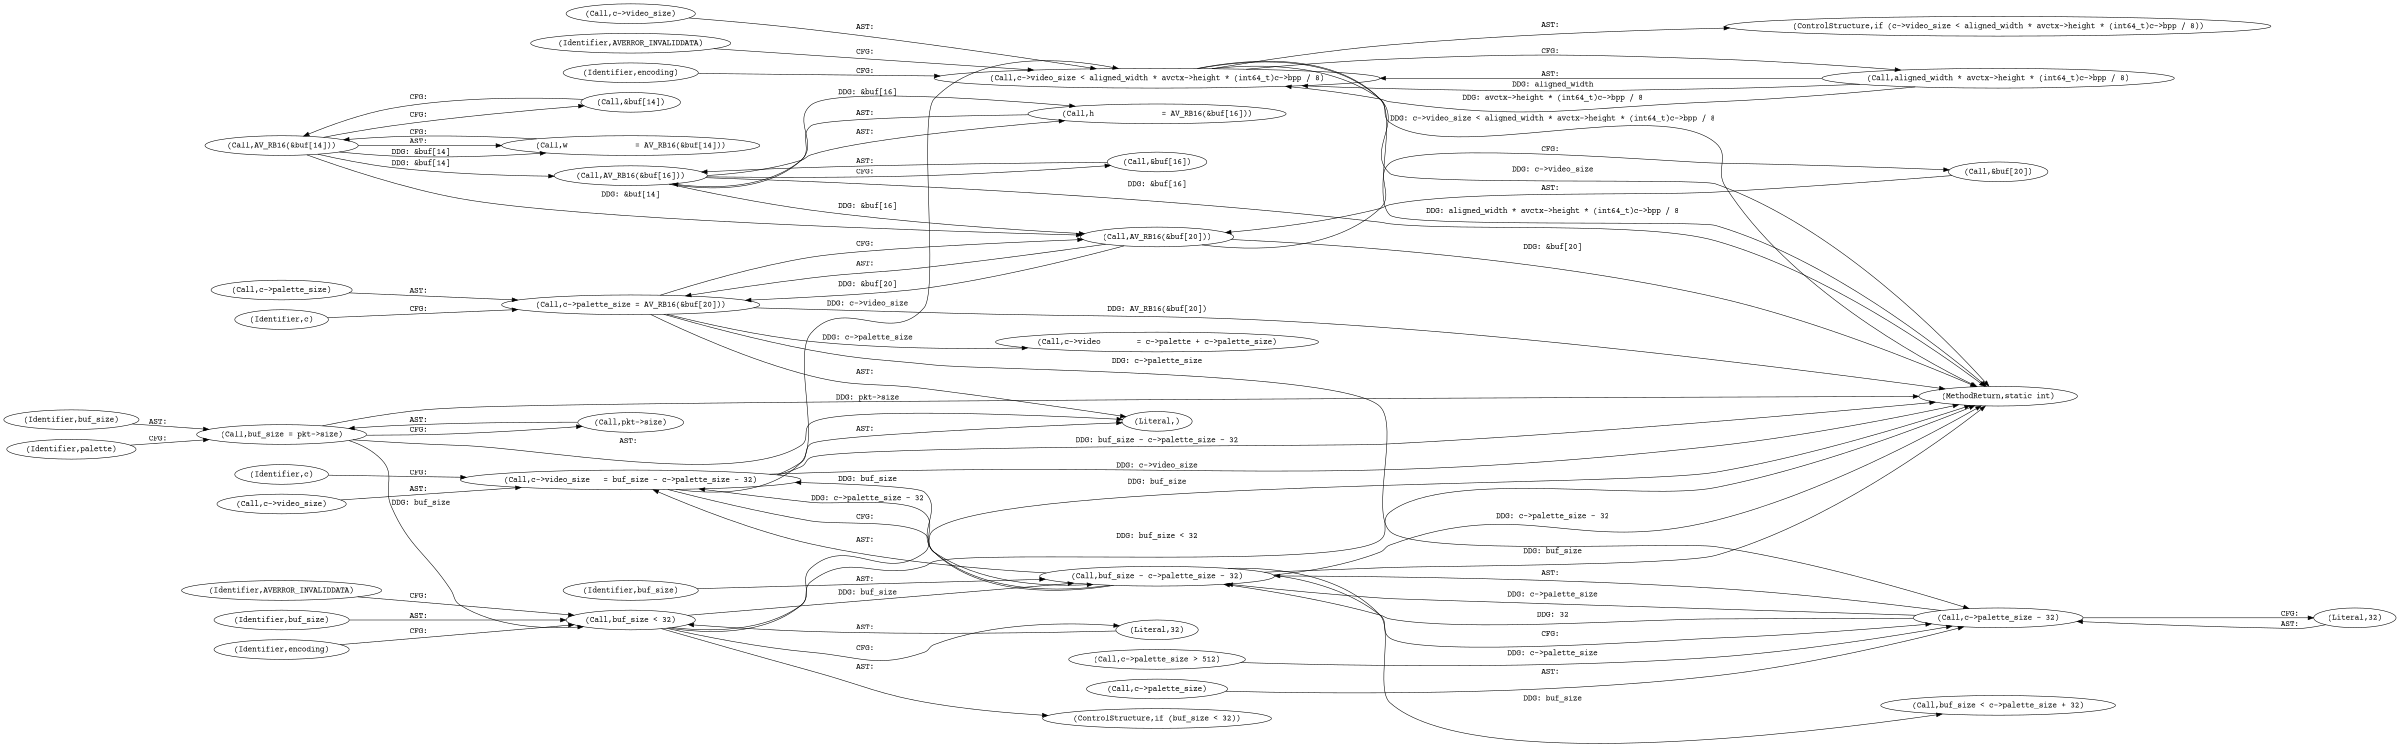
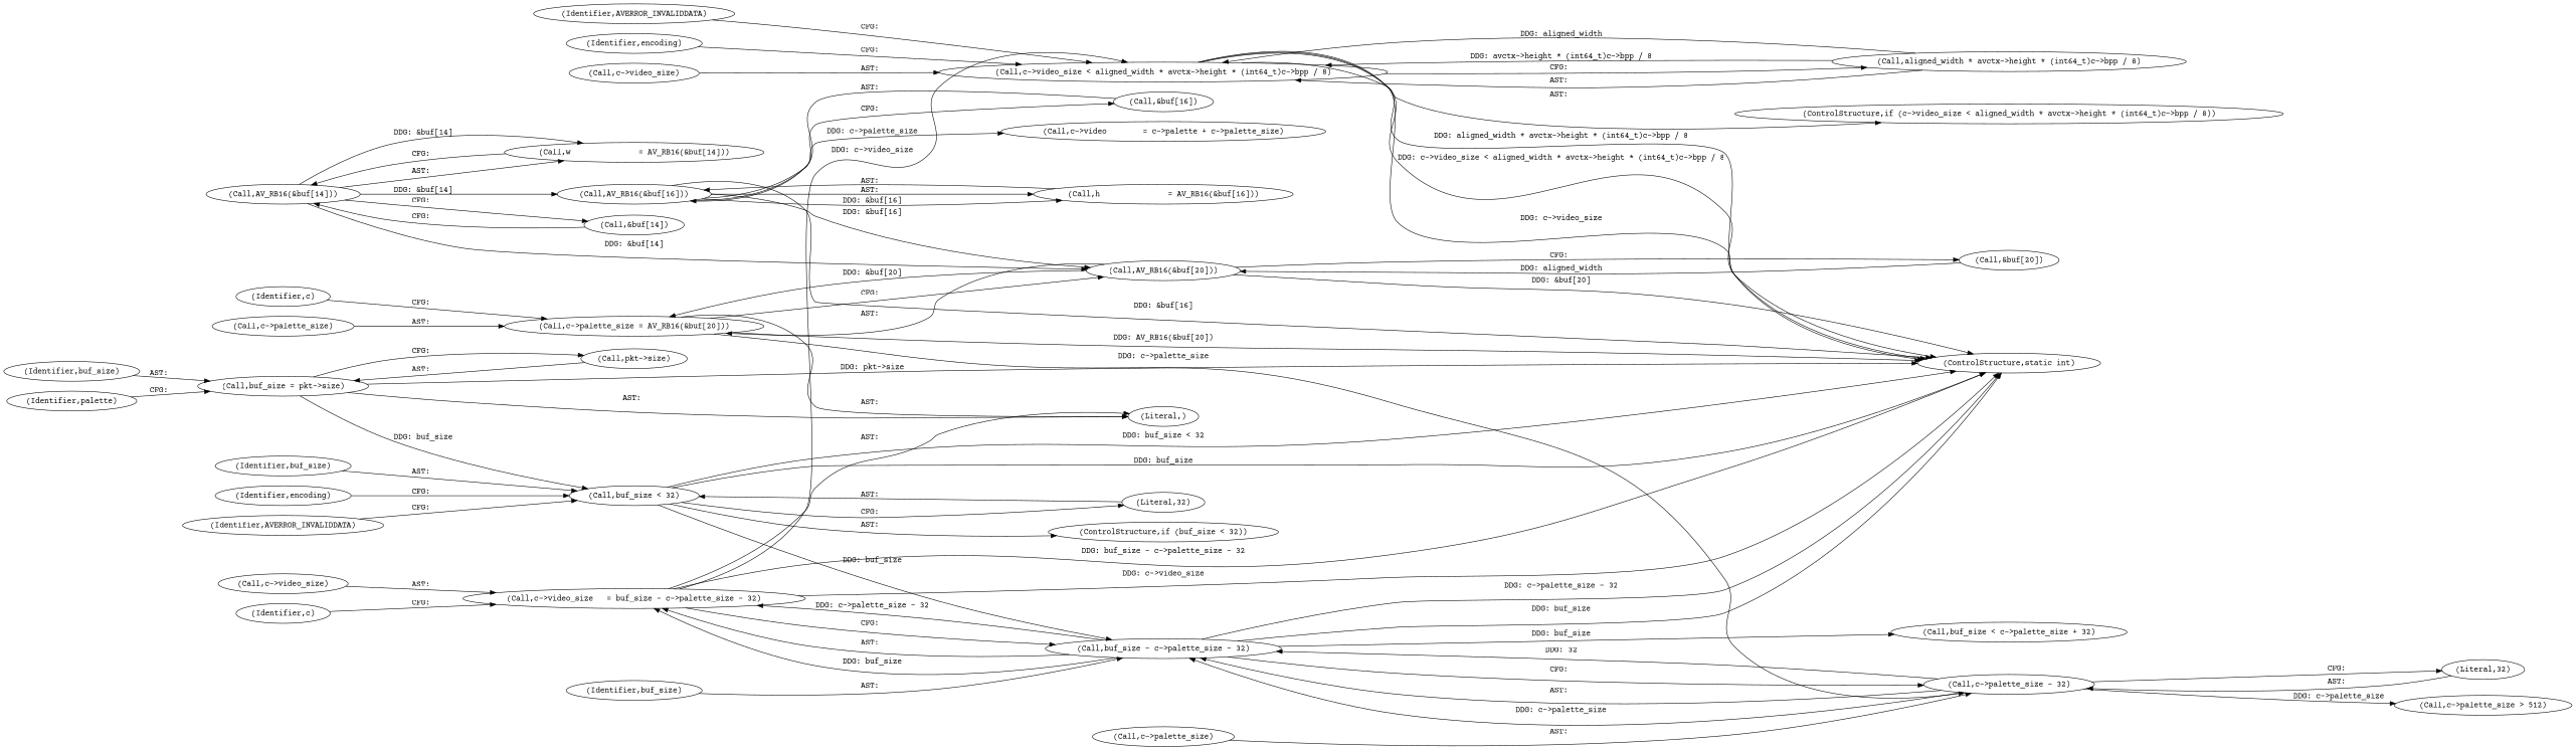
  digraph {
    fontname="Courier Prime"
    rankdir=LR
    node [fontname="Courier Prime"]
    edge [fontname="Courier Prime"]
    n1 [label="(Call,c->video_size   = buf_size - c->palette_size - 32)"]
    n2 [label="(Call,buf_size - c->palette_size - 32)"]
    n3 [label="(Call,c->video_size < aligned_width * avctx->height * (int64_t)c->bpp / 8)"]
    n4 [label="(Literal,)"]
-   n5 [label="(MethodReturn,static int)"]
+   n5 [label="(ControlStructure,static int)"]
    n6 [label="(Call,c->palette_size - 32)"]
    n7 [label="(Call,buf_size < c->palette_size + 32)"]
    n8 [label="(Call,aligned_width * avctx->height * (int64_t)c->bpp / 8)"]
    n9 [label="(ControlStructure,if (c->video_size < aligned_width * avctx->height * (int64_t)c->bpp / 8))"]
    n10 [label="(Literal,32)"]
    n11 [label="(Call,c->palette_size > 512)"]
    n12 [label="(Call,buf_size < 32)"]
    n13 [label="(Literal,32)"]
    n14 [label="(ControlStructure,if (buf_size < 32))"]
    n15 [label="(Call,buf_size = pkt->size)"]
    n16 [label="(Call,pkt->size)"]
    n17 [label="(Call,c->palette_size = AV_RB16(&buf[20]))"]
    n18 [label="(Call,AV_RB16(&buf[20]))"]
    n19 [label="(Call,c->video        = c->palette + c->palette_size)"]
    n20 [label="(Call,&buf[20])"]
    n21 [label="(Call,AV_RB16(&buf[16]))"]
    n22 [label="(Call,h               = AV_RB16(&buf[16]))"]
    n23 [label="(Call,&buf[16])"]
    n24 [label="(Call,AV_RB16(&buf[14]))"]
    n25 [label="(Call,&buf[14])"]
    n26 [label="(Call,w               = AV_RB16(&buf[14]))"]
    n27 [label="(Identifier,c)"]
    n28 [label="(Call,c->video_size)"]
    n29 [label="(Identifier,encoding)"]
    n30 [label="(Call,c->palette_size)"]
    n31 [label="(Identifier,c)"]
    n32 [label="(Call,c->video_size)"]
    n33 [label="(Call,c->palette_size)"]
    n34 [label="(Identifier,buf_size)"]
    n35 [label="(Identifier,buf_size)"]
    n36 [label="(Identifier,palette)"]
    n37 [label="(Identifier,buf_size)"]
    n38 [label="(Identifier,encoding)"]
    n39 [label="(Identifier,AVERROR_INVALIDDATA)"]
    n40 [label="(Identifier,AVERROR_INVALIDDATA)"]
    n1 -> n2 [label="CFG: "]
    n1 -> n3 [label="DDG: c->video_size"]
    n1 -> n4 [label="AST: "]
    n1 -> n5 [label="DDG: buf_size - c->palette_size - 32"]
    n1 -> n5 [label="DDG: c->video_size"]
    n2 -> n1 [label="AST: "]
    n2 -> n1 [label="DDG: buf_size"]
    n2 -> n1 [label="DDG: c->palette_size - 32"]
    n2 -> n5 [label="DDG: c->palette_size - 32"]
    n2 -> n5 [label="DDG: buf_size"]
    n2 -> n6 [label="CFG: "]
    n2 -> n7 [label="DDG: buf_size"]
    n3 -> n5 [label="DDG: c->video_size < aligned_width * avctx->height * (int64_t)c->bpp / 8"]
    n3 -> n5 [label="DDG: c->video_size"]
    n3 -> n5 [label="DDG: aligned_width * avctx->height * (int64_t)c->bpp / 8"]
    n3 -> n8 [label="CFG: "]
    n3 -> n9 [label="AST: "]
    n6 -> n2 [label="AST: "]
    n6 -> n2 [label="DDG: c->palette_size"]
    n6 -> n2 [label="DDG: 32"]
    n6 -> n10 [label="CFG: "]
-   n11 -> n6 [label="DDG: c->palette_size"]
+   n6 -> n11 [label="DDG: c->palette_size"]
    n8 -> n3 [label="AST: "]
    n8 -> n3 [label="DDG: aligned_width"]
    n8 -> n3 [label="DDG: avctx->height * (int64_t)c->bpp / 8"]
    n10 -> n6 [label="AST: "]
    n12 -> n2 [label="DDG: buf_size"]
    n12 -> n5 [label="DDG: buf_size"]
    n12 -> n5 [label="DDG: buf_size < 32"]
    n12 -> n13 [label="CFG: "]
    n12 -> n14 [label="AST: "]
    n13 -> n12 [label="AST: "]
    n15 -> n4 [label="AST: "]
    n15 -> n5 [label="DDG: pkt->size"]
    n15 -> n12 [label="DDG: buf_size"]
    n15 -> n16 [label="CFG: "]
    n16 -> n15 [label="AST: "]
    n17 -> n4 [label="AST: "]
    n17 -> n5 [label="DDG: AV_RB16(&buf[20])"]
    n17 -> n6 [label="DDG: c->palette_size"]
    n17 -> n18 [label="CFG: "]
-   n17 -> n19 [label="DDG: c->palette_size"]
+   n21 -> n19 [label="DDG: c->palette_size"]
    n18 -> n5 [label="DDG: &buf[20]"]
    n18 -> n17 [label="AST: "]
    n18 -> n17 [label="DDG: &buf[20]"]
    n18 -> n20 [label="CFG: "]
-   n20 -> n18 [label="AST: "]
+   n20 -> n18 [label="DDG: aligned_width"]
    n21 -> n5 [label="DDG: &buf[16]"]
    n21 -> n18 [label="DDG: &buf[16]"]
    n21 -> n22 [label="AST: "]
    n21 -> n22 [label="DDG: &buf[16]"]
    n21 -> n23 [label="CFG: "]
    n22 -> n21 [label="AST: "]
    n23 -> n21 [label="AST: "]
    n24 -> n18 [label="DDG: &buf[14]"]
    n24 -> n21 [label="DDG: &buf[14]"]
    n24 -> n25 [label="CFG: "]
    n24 -> n26 [label="AST: "]
    n24 -> n26 [label="DDG: &buf[14]"]
    n25 -> n24 [label="CFG: "]
    n26 -> n24 [label="CFG: "]
    n27 -> n17 [label="CFG: "]
    n28 -> n1 [label="AST: "]
    n29 -> n3 [label="CFG: "]
    n30 -> n17 [label="AST: "]
    n31 -> n1 [label="CFG: "]
    n32 -> n3 [label="AST: "]
    n33 -> n6 [label="AST: "]
    n34 -> n12 [label="AST: "]
    n35 -> n15 [label="AST: "]
    n36 -> n15 [label="CFG: "]
    n37 -> n2 [label="AST: "]
    n38 -> n12 [label="CFG: "]
    n39 -> n12 [label="CFG: "]
    n40 -> n3 [label="CFG: "]
  }
